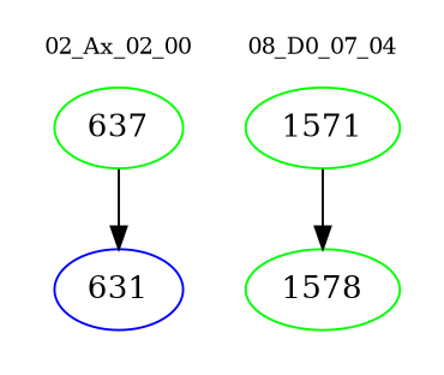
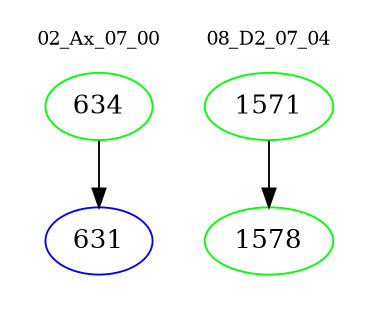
  digraph {
    node [color=green]
    edge [color=black]
-   n1 [label=637]
+   n1 [label=634]
    n2 [color=blue label=631]
    n3 [label=1571]
    n4 [label=1578]
    subgraph cluster_1 {
      color=white
      fontsize=10
-     label="02_Ax_02_00"
+     label="02_Ax_07_00"
      n1
      n2
    }
    subgraph cluster_2 {
      color=white
      fontsize=10
-     label="08_D0_07_04"
+     label="08_D2_07_04"
      n3
      n4
    }
    n1 -> n2
    n3 -> n4
  }
